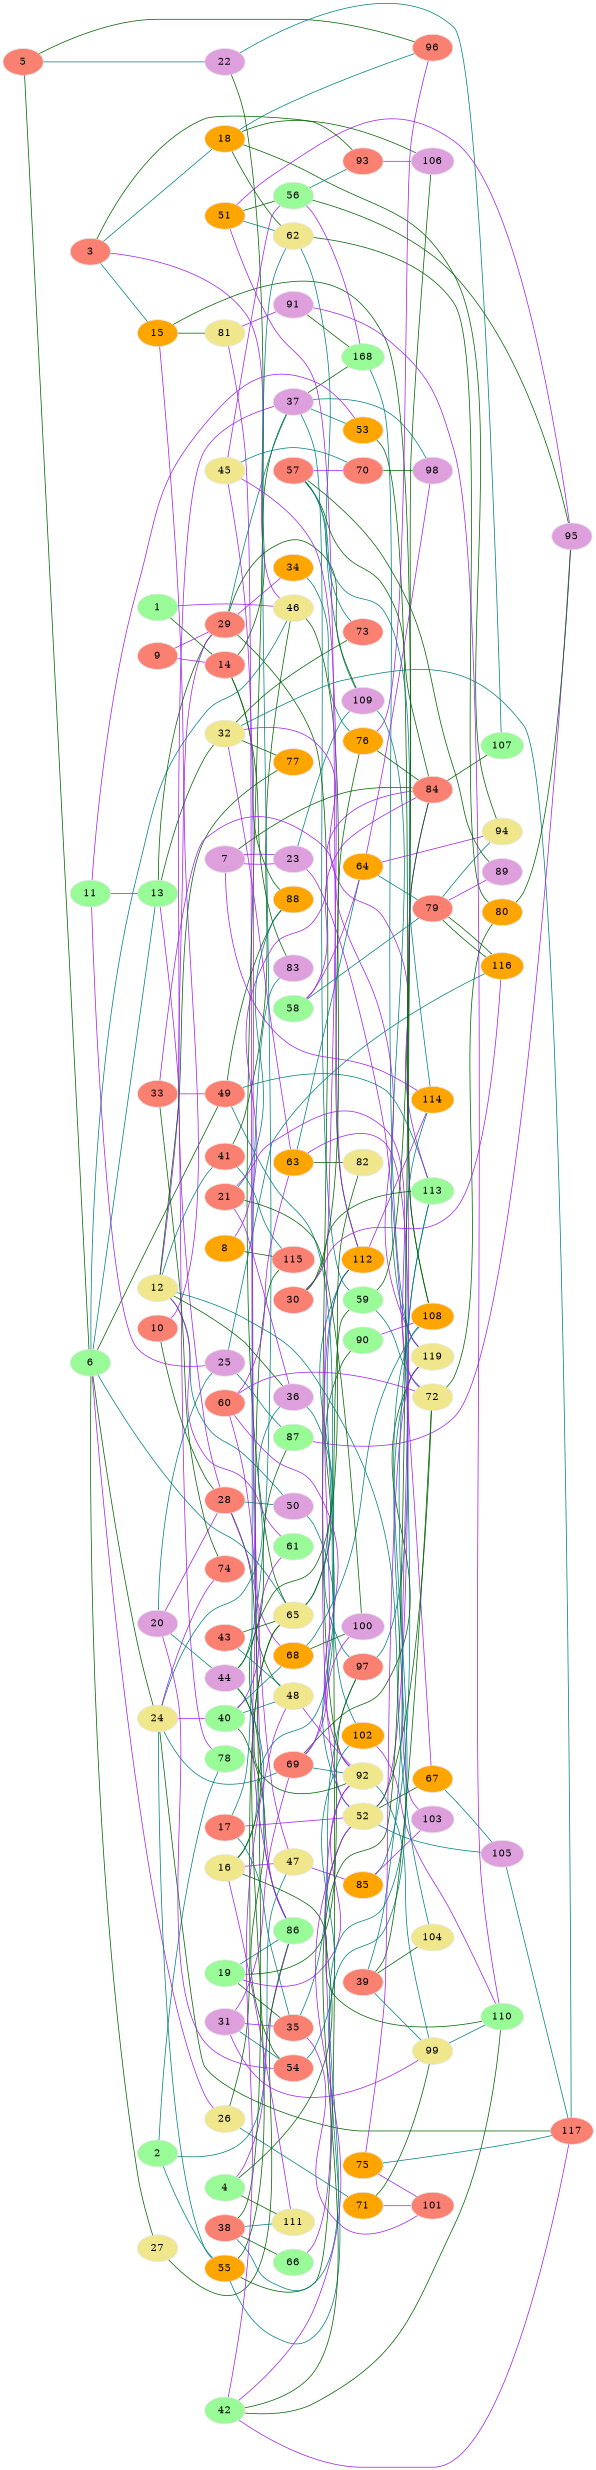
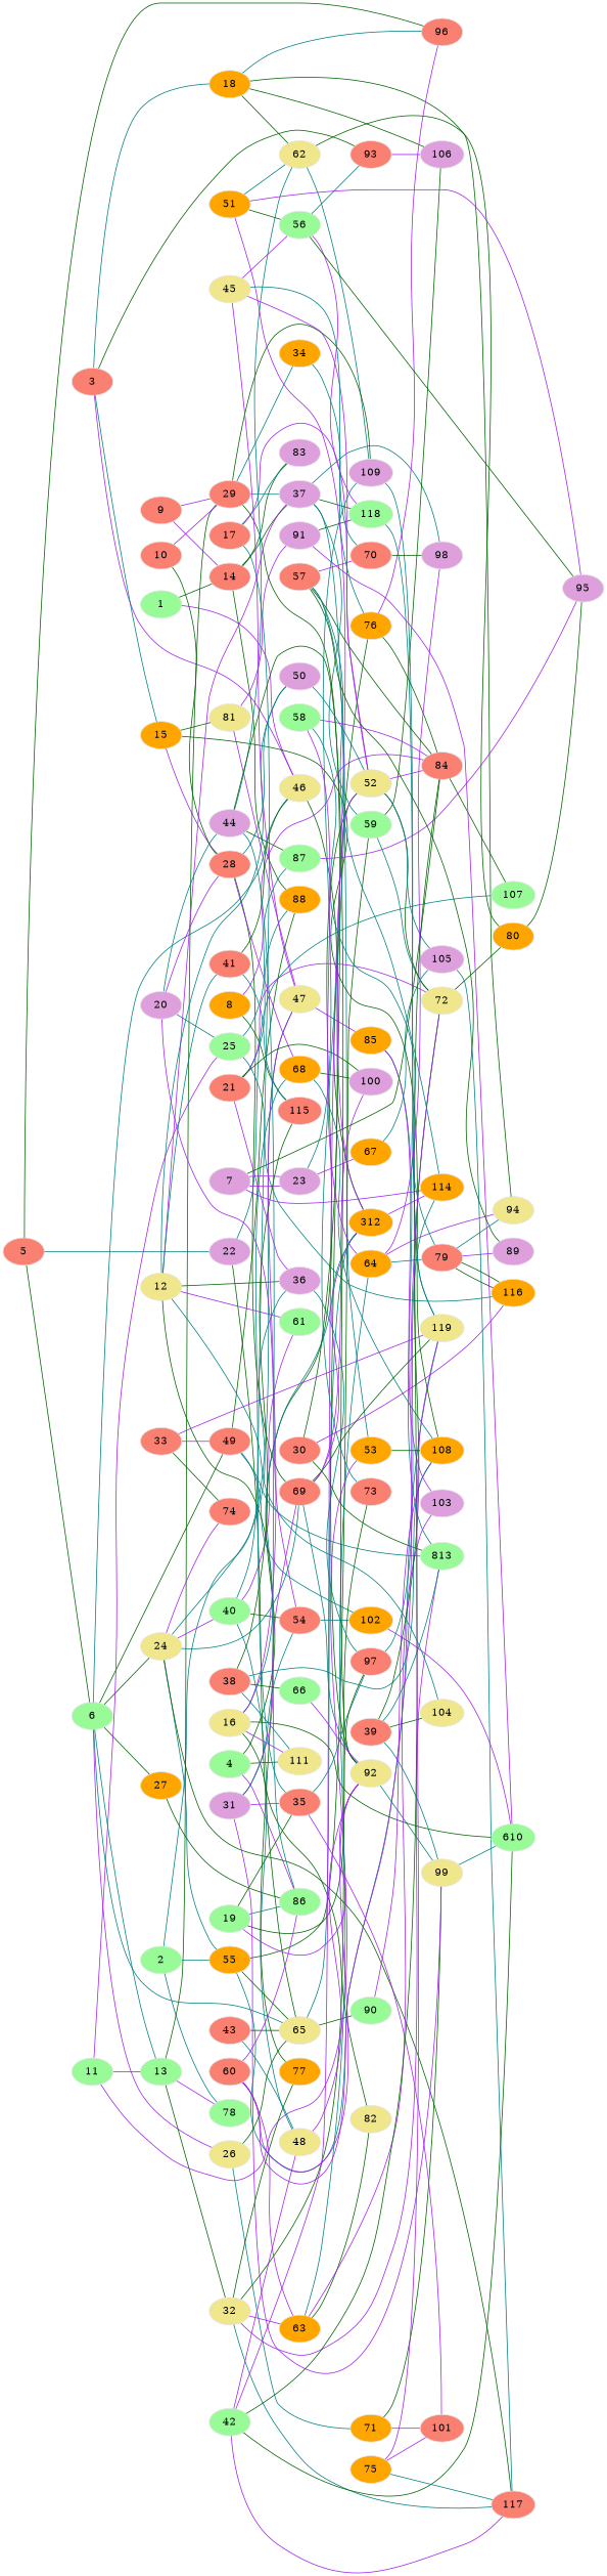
  graph {
    rankdir=LR
    node [color=gray90 fillcolor=salmon style=filled]
    edge [color=darkgreen]
    1 [fillcolor=palegreen]
    14
    46 [fillcolor=khaki]
    37 [fillcolor=plum]
    83 [fillcolor=plum]
    88 [fillcolor=orange]
-   112 [fillcolor=orange]
+   112 [fillcolor=orange label=312]
    2 [fillcolor=palegreen]
    47 [fillcolor=khaki]
    55 [fillcolor=orange]
    78 [fillcolor=palegreen]
    85 [fillcolor=orange]
    65 [fillcolor=khaki]
    119 [fillcolor=khaki]
    59 [fillcolor=palegreen]
    3
    15 [fillcolor=orange]
    18 [fillcolor=orange]
    93
    28
    81 [fillcolor=khaki]
    108 [fillcolor=orange]
    96
    62 [fillcolor=khaki]
    94 [fillcolor=khaki]
    106 [fillcolor=plum]
    4 [fillcolor=palegreen]
    52 [fillcolor=khaki]
    86 [fillcolor=palegreen]
    111 [fillcolor=khaki]
    84
    72 [fillcolor=khaki]
    67 [fillcolor=orange]
    105 [fillcolor=plum]
    6 [fillcolor=palegreen]
    5
    22 [fillcolor=plum]
    13 [fillcolor=palegreen]
    24 [fillcolor=khaki]
    26 [fillcolor=khaki]
-   27 [fillcolor=khaki]
+   27 [fillcolor=orange]
    49
    107 [fillcolor=palegreen]
    29
    32 [fillcolor=khaki]
    36 [fillcolor=plum]
    40 [fillcolor=palegreen]
    69
    74
    117
    71 [fillcolor=orange]
-   113 [fillcolor=palegreen]
+   113 [fillcolor=palegreen label=813]
    102 [fillcolor=orange]
    90 [fillcolor=palegreen]
    7 [fillcolor=plum]
    23 [fillcolor=plum]
    114 [fillcolor=orange]
    109 [fillcolor=plum]
    8 [fillcolor=orange]
    115
    9
    92 [fillcolor=khaki]
    34 [fillcolor=orange]
    10
    50 [fillcolor=plum]
    48 [fillcolor=khaki]
    68 [fillcolor=orange]
    11 [fillcolor=palegreen]
-   25 [fillcolor=plum]
+   25 [fillcolor=palegreen]
    53 [fillcolor=orange]
    87 [fillcolor=palegreen]
    116 [fillcolor=orange]
    12 [fillcolor=khaki]
    41
    61 [fillcolor=palegreen]
    77 [fillcolor=orange]
    104 [fillcolor=khaki]
    97
    98 [fillcolor=plum]
-   118 [fillcolor=palegreen label=168]
+   118 [fillcolor=palegreen]
    63 [fillcolor=orange]
    73
    91 [fillcolor=plum]
    16 [fillcolor=khaki]
    82 [fillcolor=khaki]
-   110 [fillcolor=palegreen]
+   110 [fillcolor=palegreen label=610]
    17
    35
    101
    80 [fillcolor=orange]
    19 [fillcolor=palegreen]
    99 [fillcolor=khaki]
    20 [fillcolor=plum]
    44 [fillcolor=plum]
    54
    21
    100 [fillcolor=plum]
    95 [fillcolor=plum]
    76 [fillcolor=orange]
    30
    31 [fillcolor=plum]
    64 [fillcolor=orange]
    103 [fillcolor=plum]
    33
    38
    66 [fillcolor=palegreen]
    39
    42 [fillcolor=palegreen]
    43
    45 [fillcolor=khaki]
    56 [fillcolor=palegreen]
    70
    51 [fillcolor=orange]
    57
    89 [fillcolor=plum]
    58 [fillcolor=palegreen]
    79
    60
    75 [fillcolor=orange]
    1 -- 14
    1 -- 46 [color=purple]
    14 -- 37
    14 -- 83
    14 -- 88
    46 -- 112
    37 -- 59 [color=teal]
    37 -- 53 [color=teal]
    37 -- 98 [color=teal]
    37 -- 118
    112 -- 114 [color=purple]
    2 -- 47 [color=teal]
    2 -- 55 [color=teal]
    2 -- 78 [color=teal]
    47 -- 85 [color=purple]
    55 -- 65
    55 -- 119 [color=teal]
    55 -- 59
    85 -- 113 [color=teal]
    85 -- 103 [color=purple]
    65 -- 112 [color=teal]
    65 -- 90
    59 -- 106
    59 -- 72 [color=teal]
    3 -- 46 [color=purple]
    3 -- 15 [color=teal]
    3 -- 18 [color=teal]
    3 -- 93
    15 -- 28 [color=purple]
    15 -- 81
    15 -- 108
    18 -- 96 [color=teal]
    18 -- 62
    18 -- 94
    18 -- 106
    93 -- 106 [color=purple]
    28 -- 50 [color=teal]
-   28 -- 48
+   28 -- 69
    28 -- 68 [color=purple]
-   81 -- 86 [color=purple]
+   81 -- 47 [color=purple]
    81 -- 91 [color=purple]
    62 -- 109 [color=teal]
    62 -- 80
    4 -- 52
    4 -- 86 [color=purple]
    4 -- 111
    52 -- 84 [color=purple]
    52 -- 72
-   52 -- 67
    52 -- 105 [color=teal]
    84 -- 107
    72 -- 80
    67 -- 105 [color=teal]
    105 -- 117 [color=teal]
    6 -- 46 [color=teal]
    6 -- 65 [color=teal]
    6 -- 13 [color=teal]
    6 -- 24
    6 -- 26 [color=purple]
    6 -- 27
    6 -- 49
    5 -- 96
    5 -- 6
    5 -- 22 [color=teal]
    22 -- 65
    22 -- 107 [color=teal]
    13 -- 78 [color=purple]
    13 -- 29
    13 -- 32
    24 -- 55 [color=teal]
    24 -- 36 [color=teal]
    24 -- 40 [color=purple]
    24 -- 69 [color=teal]
    24 -- 74 [color=purple]
    24 -- 117
    26 -- 65
    26 -- 71 [color=teal]
    27 -- 86
    49 -- 88
    49 -- 113 [color=teal]
    49 -- 102 [color=teal]
    29 -- 37 [color=teal]
    29 -- 109
    29 -- 92
-   29 -- 34 [color=purple]
+   29 -- 34 [color=teal]
    32 -- 117 [color=teal]
    32 -- 113 [color=purple]
    32 -- 77
    32 -- 63 [color=purple]
    32 -- 73
    36 -- 97 [color=teal]
    40 -- 48 [color=teal]
    40 -- 68 [color=teal]
    40 -- 61 [color=purple]
    40 -- 54
    69 -- 112 [color=purple]
    69 -- 119
    69 -- 92 [color=teal]
    69 -- 100 [color=purple]
    71 -- 101 [color=purple]
    71 -- 99
    102 -- 110 [color=purple]
    90 -- 108 [color=purple]
    7 -- 84
    7 -- 23 [color=purple]
    7 -- 23 [color=purple]
    7 -- 114 [color=purple]
    23 -- 67 [color=purple]
    23 -- 109 [color=teal]
    109 -- 119 [color=teal]
    8 -- 84 [color=purple]
    8 -- 115
    9 -- 14 [color=purple]
    9 -- 29 [color=purple]
    92 -- 99 [color=teal]
    34 -- 76 [color=teal]
    10 -- 28
    10 -- 29 [color=purple]
    50 -- 52 [color=teal]
    48 -- 92 [color=purple]
    68 -- 108 [color=teal]
    68 -- 100
    11 -- 13 [color=teal]
    11 -- 25 [color=purple]
    11 -- 53 [color=purple]
    25 -- 87 [color=teal]
    25 -- 116 [color=teal]
    53 -- 108
    87 -- 95 [color=purple]
    12 -- 37 [color=purple]
    12 -- 36
    12 -- 50 [color=teal]
    12 -- 41 [color=teal]
    12 -- 61 [color=purple]
    12 -- 77
    12 -- 104 [color=teal]
    41 -- 46
    41 -- 115 [color=teal]
    97 -- 114 [color=teal]
    118 -- 119 [color=teal]
    63 -- 82
    63 -- 64 [color=teal]
    63 -- 103 [color=purple]
    91 -- 118
    91 -- 110 [color=purple]
    16 -- 112 [color=teal]
    16 -- 47 [color=purple]
    16 -- 111 [color=purple]
    16 -- 82
    16 -- 110
    17 -- 83 [color=teal]
    17 -- 52 [color=purple]
    17 -- 35 [color=teal]
    35 -- 97 [color=teal]
    35 -- 101 [color=purple]
    80 -- 95
    19 -- 86 [color=teal]
    19 -- 92 [color=purple]
    19 -- 97
    19 -- 35
    99 -- 110 [color=teal]
    20 -- 28 [color=purple]
    20 -- 25 [color=teal]
    20 -- 44 [color=teal]
    20 -- 54 [color=purple]
    44 -- 62 [color=teal]
    44 -- 86 [color=teal]
    44 -- 92
    44 -- 87
    54 -- 102 [color=teal]
    21 -- 88 [color=teal]
    21 -- 72 [color=purple]
    21 -- 36 [color=purple]
    21 -- 100
    76 -- 96 [color=purple]
    76 -- 84
    30 -- 113
    30 -- 116 [color=purple]
    30 -- 76
    31 -- 69 [color=purple]
    31 -- 35 [color=purple]
    31 -- 99 [color=purple]
    31 -- 54 [color=teal]
    64 -- 94 [color=purple]
    64 -- 98 [color=purple]
    64 -- 79 [color=teal]
    33 -- 119 [color=purple]
    33 -- 49 [color=purple]
    33 -- 74
    38 -- 108 [color=teal]
    38 -- 111 [color=teal]
    38 -- 115
    38 -- 66
    66 -- 92 [color=purple]
    39 -- 72
    39 -- 113 [color=teal]
    39 -- 104
    39 -- 99 [color=teal]
    42 -- 52 [color=purple]
    42 -- 84
    42 -- 117 [color=purple]
    42 -- 48 [color=purple]
    42 -- 110
    43 -- 65
    43 -- 48 [color=teal]
    45 -- 47 [color=purple]
    45 -- 52 [color=purple]
    45 -- 56 [color=purple]
    45 -- 70 [color=teal]
    56 -- 93 [color=teal]
    56 -- 118 [color=purple]
    56 -- 95
    70 -- 98
    51 -- 112 [color=purple]
    51 -- 62 [color=teal]
    51 -- 95 [color=purple]
    51 -- 56
    57 -- 84
    57 -- 114 [color=teal]
    57 -- 73 [color=teal]
    57 -- 70 [color=purple]
    57 -- 89
    58 -- 84 [color=purple]
    58 -- 64 [color=purple]
    58 -- 79 [color=teal]
    79 -- 94 [color=teal]
    79 -- 116
    79 -- 116
    79 -- 89 [color=purple]
    60 -- 86 [color=purple]
    60 -- 72 [color=purple]
    60 -- 92 [color=purple]
    60 -- 63 [color=purple]
    75 -- 119 [color=purple]
    75 -- 117 [color=teal]
    75 -- 101 [color=purple]
  }
